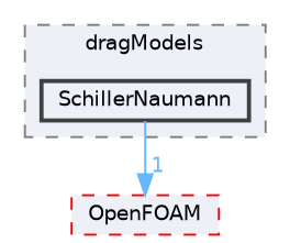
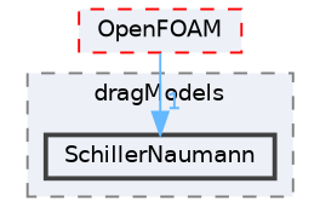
  digraph {
    compound=true
    node [fillcolor="#edf0f7" fontname=Helvetica fontsize=10 shape=box]
    n1 [color=grey25 height=0.2 label=SchillerNaumann style="filled,bold" width=0.4]
    n2 [color=red height=0.2 label=OpenFOAM style="filled,dashed" width=0.4]
    subgraph cluster_1 {
      bgcolor="#edf0f7"
      fontname=Helvetica
      fontsize=10
      label=dragModels
      pencolor=grey50
      style="filled,dashed"
      n1
    }
-   n1 -> n2 [color=steelblue1 fontcolor=steelblue1 fontname=Helvetica fontsize=10 headlabel=1 labeldistance=1.5 labelfontname=Helvetica labelfontsize=10]
+   n2 -> n1 [color=steelblue1 fontcolor=steelblue1 fontname=Helvetica fontsize=10 headlabel=1 labeldistance=1.5 labelfontname=Helvetica labelfontsize=10]
  }
